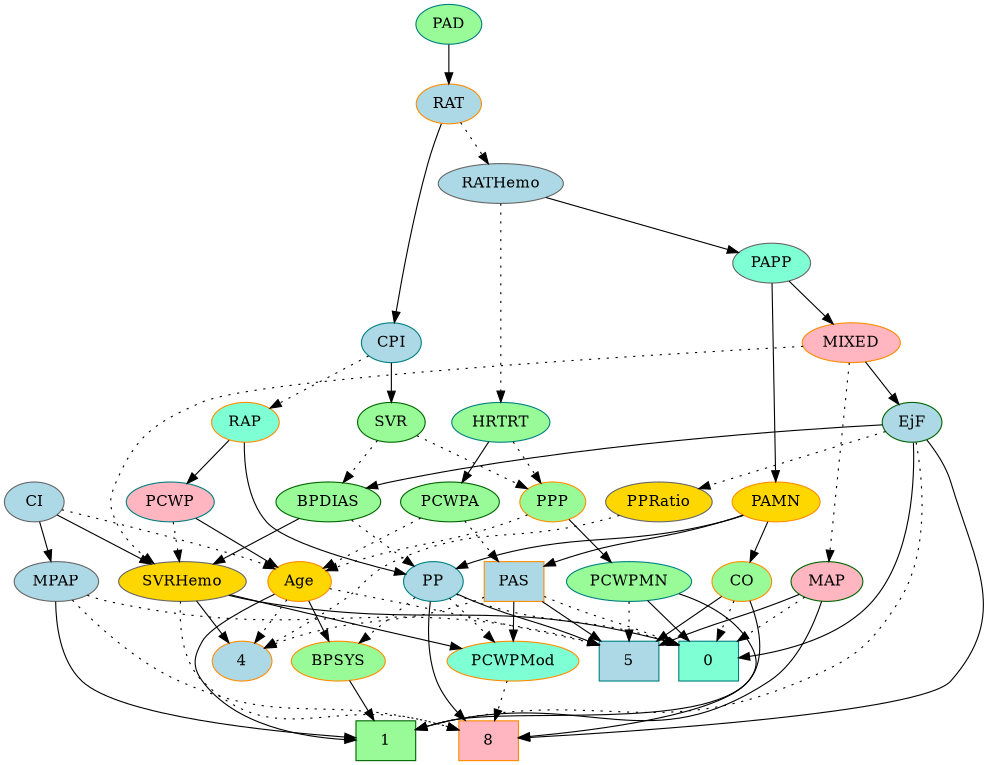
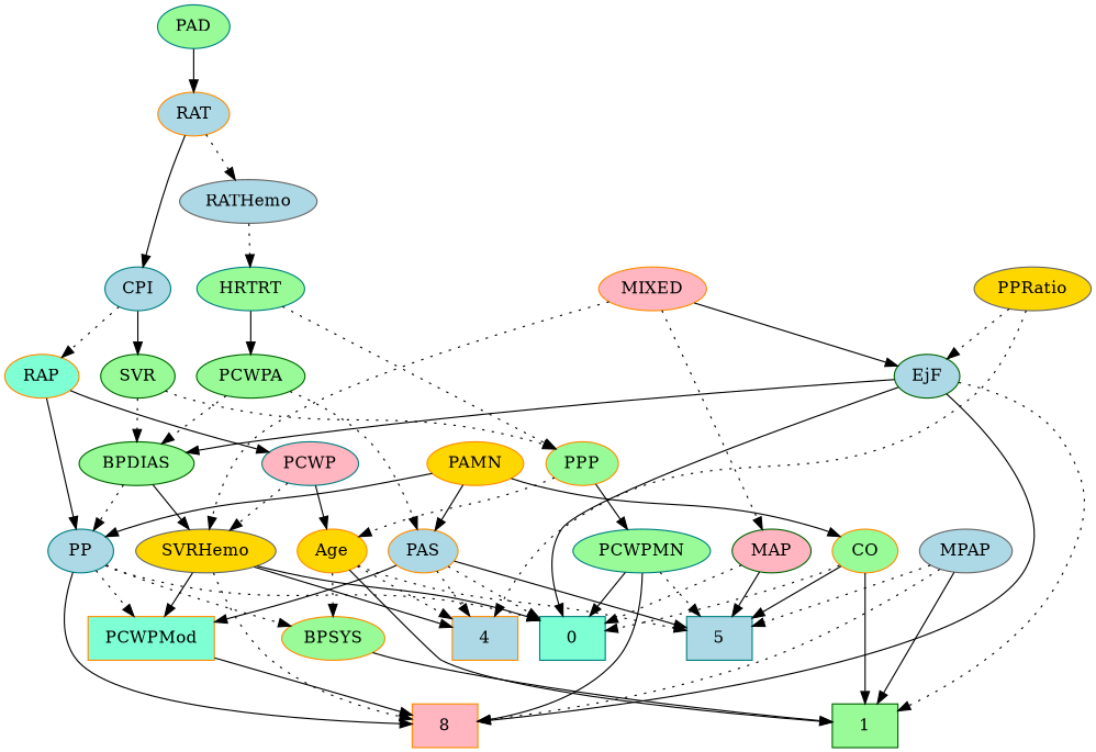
  strict digraph {
    node [color=darkorange fillcolor=palegreen style=filled]
    edge [style=solid]
    1 [color=darkgreen height=0.5 shape=box width=0.75]
    n2 [fillcolor=lightpink height=0.5 label=8 shape=box width=0.75]
    n3 [color=teal fillcolor=aquamarine height=0.5 label=0 shape=box width=0.75]
-   4 [fillcolor=lightblue height=0.5 shape=ellipse width=0.75]
+   4 [fillcolor=lightblue height=0.5 shape=box width=0.75]
    5 [color=teal fillcolor=lightblue height=0.5 shape=box width=0.75]
    Age [fillcolor=gold height=0.5 width=0.75]
    BPSYS [height=0.5 width=1.0471]
    EjF [color=darkgreen fillcolor=lightblue height=0.5 width=0.75]
    PPRatio [color=gray40 fillcolor=gold height=0.5 width=1.1013]
    BPDIAS [color=darkgreen height=0.5 width=1.1735]
    RAP [fillcolor=aquamarine height=0.5 width=0.77632]
    PCWP [color=teal fillcolor=lightpink height=0.5 width=0.97491]
    PP [color=teal fillcolor=lightblue height=0.5 width=0.75]
    PAMN [fillcolor=gold height=0.5 width=1.011]
    CO [height=0.5 width=0.75]
-   PAS [fillcolor=lightblue height=0.5 width=0.75 shape=box]
+   PAS [fillcolor=lightblue height=0.5 width=0.75]
    SVRHemo [color=gray40 fillcolor=gold height=0.5 width=1.3902]
-   PCWPMod [fillcolor=aquamarine height=0.5 width=1.4443]
+   PCWPMod [fillcolor=aquamarine height=0.5 width=1.4443 shape=box]
    MIXED [fillcolor=lightpink height=0.5 width=1.1193]
    MAP [color=darkgreen fillcolor=lightpink height=0.5 width=0.84854]
    MPAP [color=gray40 fillcolor=lightblue height=0.5 width=0.97491]
    PAD [color=teal height=0.5 width=0.79437]
    RAT [fillcolor=lightblue height=0.5 width=0.75827]
    RATHemo [color=gray40 fillcolor=lightblue height=0.5 width=1.3721]
    CPI [color=teal fillcolor=lightblue height=0.5 width=0.75]
-   PAPP [color=gray40 fillcolor=aquamarine height=0.5 width=0.88464]
    HRTRT [color=teal height=0.5 width=1.1013]
    SVR [color=darkgreen height=0.5 width=0.77632]
    PCWPA [color=darkgreen height=0.5 width=1.1555]
    PPP [height=0.5 width=0.75]
-   CI [color=gray40 fillcolor=lightblue height=0.5 width=0.75]
    PCWPMN [color=teal height=0.5 width=1.3902]
    Age -> 1
    Age -> 4 [style=dotted]
    Age -> 5 [style=dotted]
-   Age -> BPSYS
+   Age -> BPSYS [style=dotted]
    BPSYS -> 1
    EjF -> 1 [style=dotted]
    EjF -> n2
    EjF -> n3
-   EjF -> PPRatio [style=dotted]
+   PPRatio -> EjF [style=dotted]
    EjF -> BPDIAS
    PPRatio -> 4 [style=dotted]
    BPDIAS -> PP [style=dotted]
    BPDIAS -> SVRHemo
    RAP -> PCWP
    RAP -> PP
    PCWP -> Age
    PCWP -> SVRHemo [style=dotted]
    PP -> n2
    PP -> n3 [style=dotted]
-   PP -> 5
    PP -> BPSYS [style=dotted]
    PP -> PCWPMod [style=dotted]
    PAMN -> PP
    PAMN -> CO
    PAMN -> PAS
    CO -> 1
    CO -> n3 [style=dotted]
    CO -> 5
    PAS -> n3 [style=dotted]
    PAS -> 4 [style=dotted]
    PAS -> 5
    PAS -> PCWPMod
    SVRHemo -> n2 [style=dotted]
    SVRHemo -> n3
    SVRHemo -> 4
    SVRHemo -> PCWPMod
-   PCWPMod -> n2 [style=dotted]
+   PCWPMod -> n2
    MIXED -> EjF
    MIXED -> SVRHemo [style=dotted]
    MIXED -> MAP [style=dotted]
-   MAP -> 1
    MAP -> n3 [style=dotted]
    MAP -> 5
    MPAP -> 1
    MPAP -> n2 [style=dotted]
    MPAP -> 5 [style=dotted]
    PAD -> RAT
    RAT -> RATHemo [style=dotted]
    RAT -> CPI
-   RATHemo -> PAPP
    RATHemo -> HRTRT [style=dotted]
    CPI -> RAP [style=dotted]
    CPI -> SVR
-   PAPP -> PAMN
-   PAPP -> MIXED
    HRTRT -> PCWPA
    HRTRT -> PPP [style=dotted]
    SVR -> BPDIAS [style=dotted]
    SVR -> PPP [style=dotted]
-   PCWPA -> Age [style=dotted]
+   PCWPA -> BPDIAS [style=dotted]
    PCWPA -> PAS [style=dotted]
    PPP -> Age [style=dotted]
    PPP -> PCWPMN
-   CI -> Age [style=dotted]
-   CI -> SVRHemo
-   CI -> MPAP
    PCWPMN -> n2
    PCWPMN -> n3
    PCWPMN -> 5 [style=dotted]
  }
